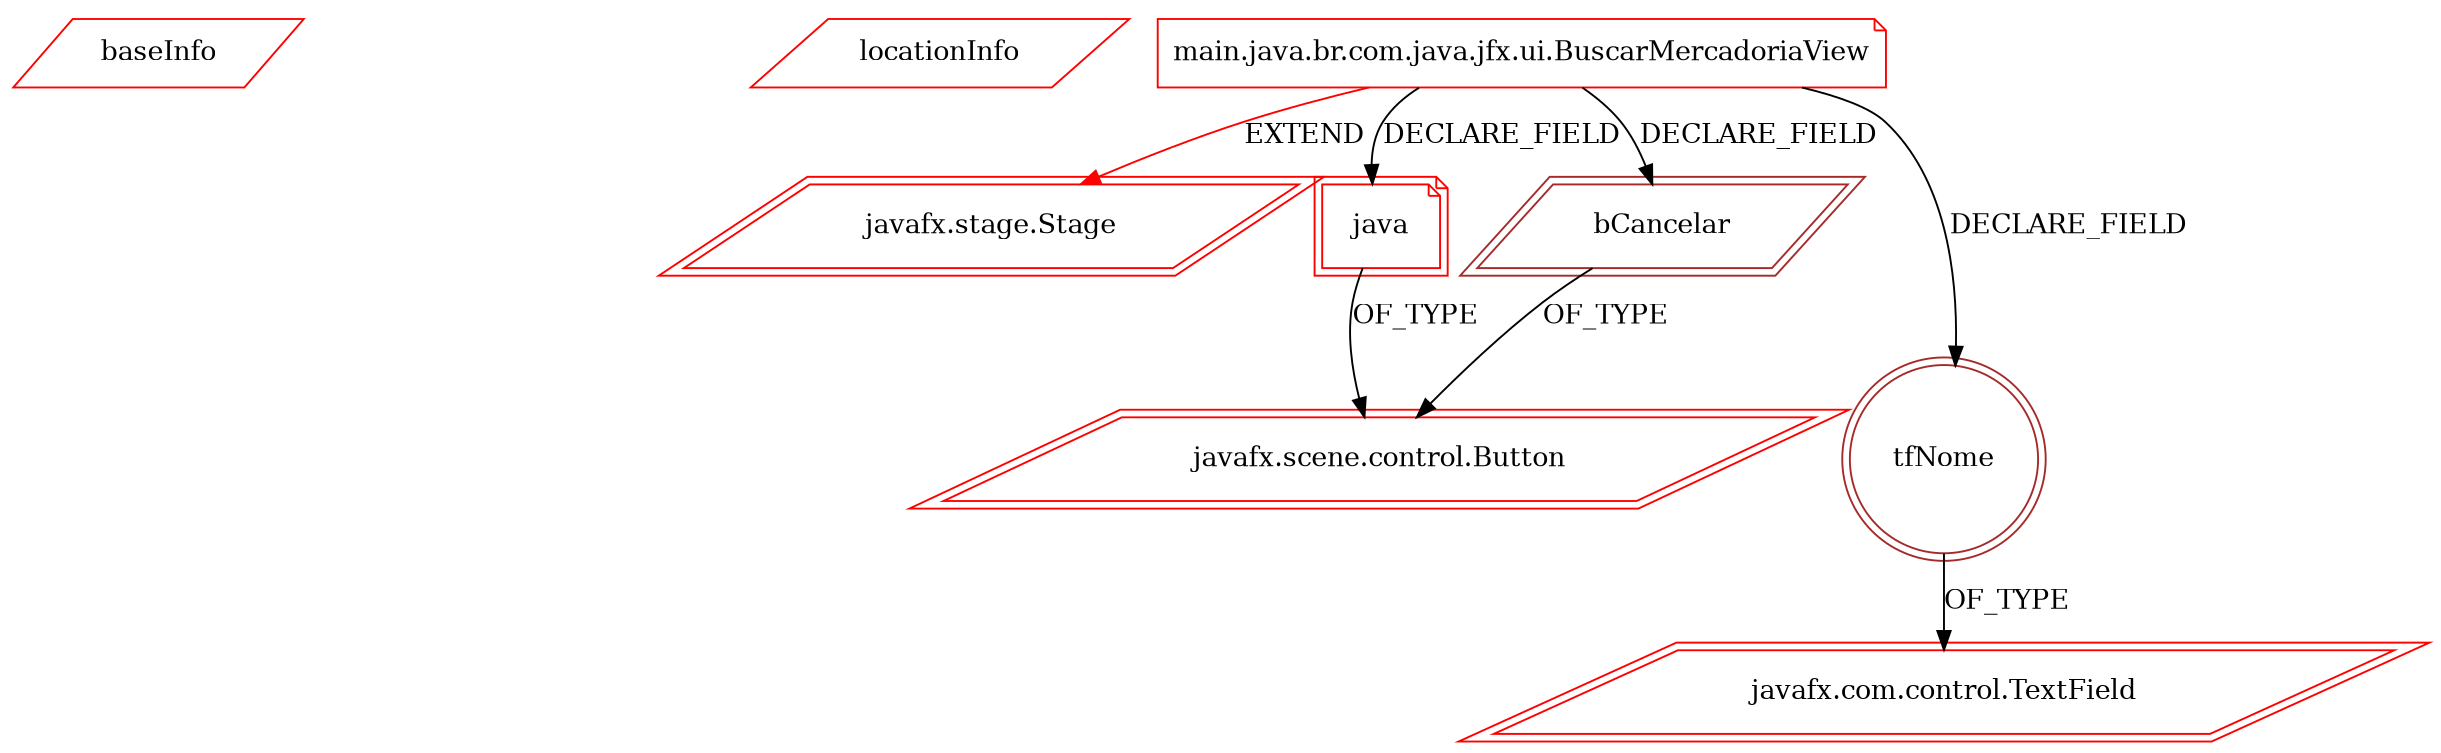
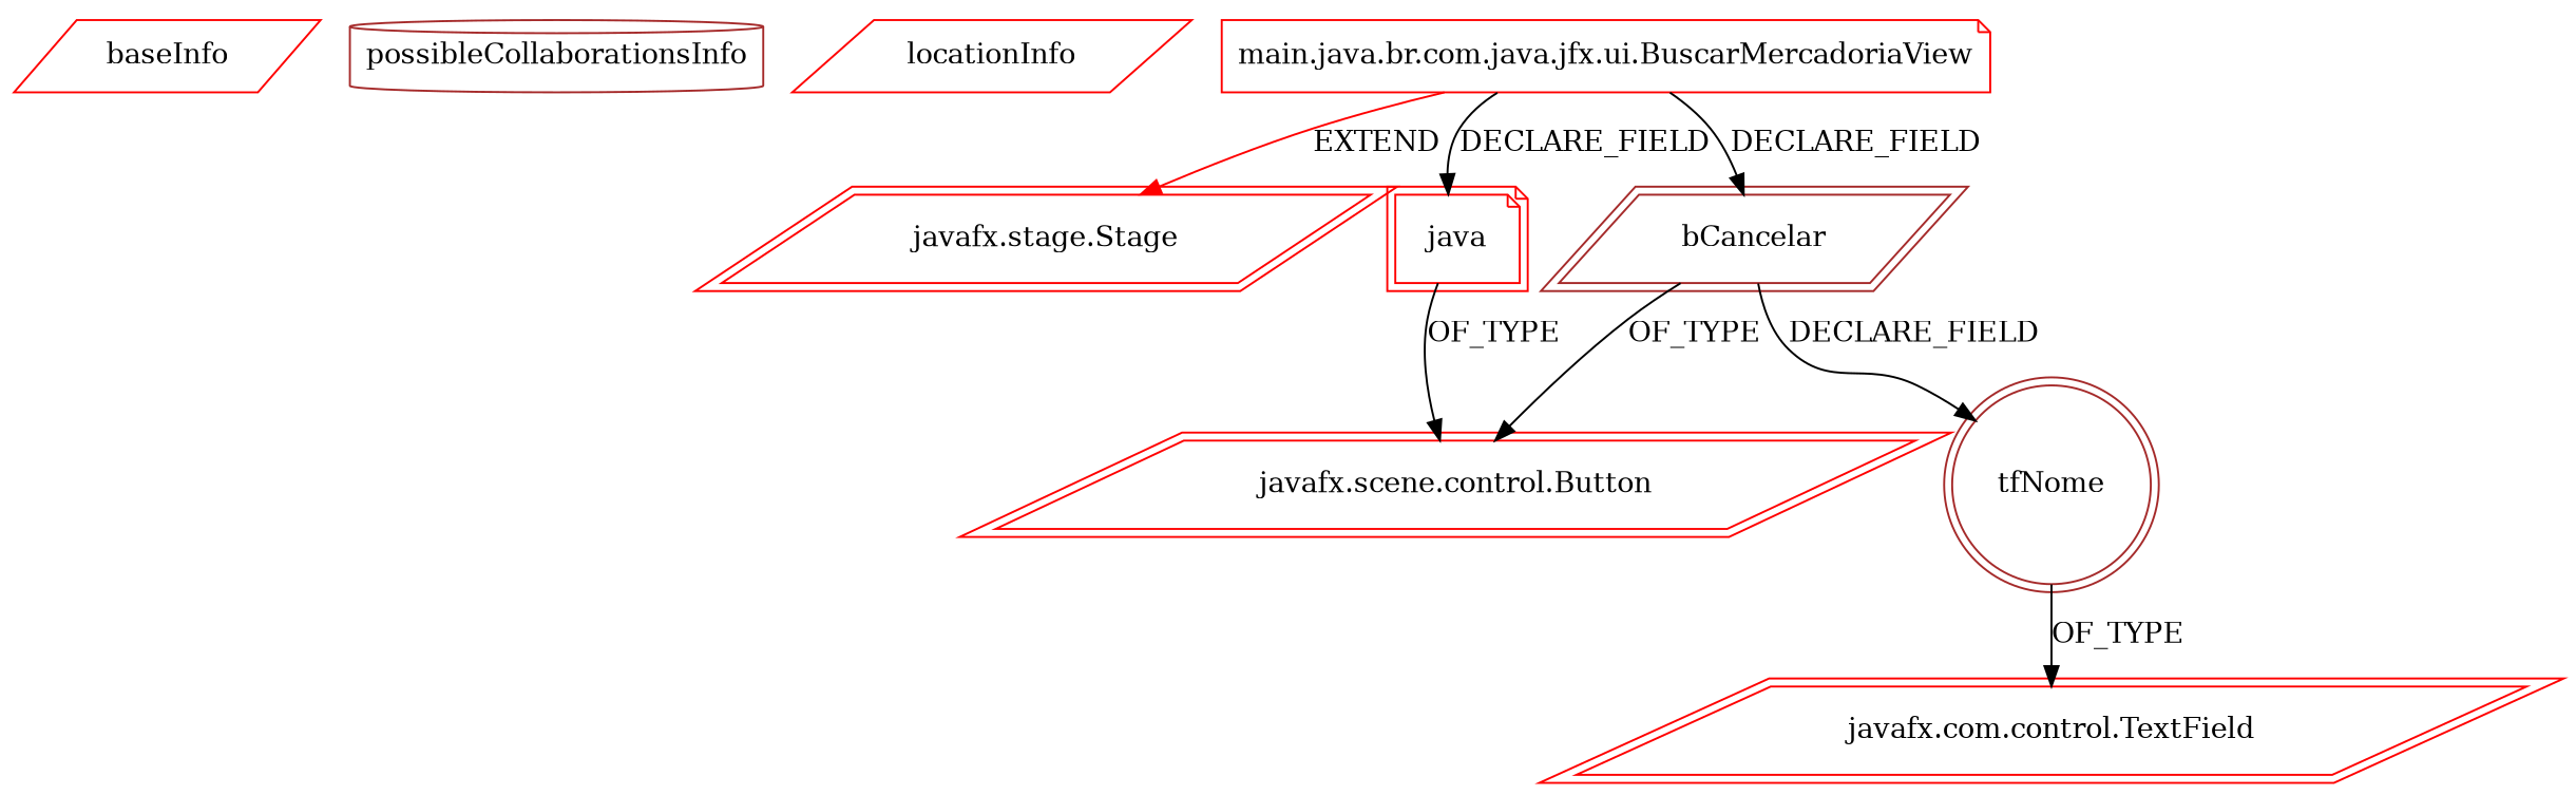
  digraph {
    node [color=red shape=parallelogram isFrameworkType=true peripheries=2]
    baseInfo [category=extension_graph graphId=4884 isAnonymous=false possibleRelation=false isFrameworkType="" peripheries=""]
+   possibleCollaborationsInfo [color=brown shape=cylinder isFrameworkType="" peripheries=""]
    locationInfo [contextSignature=BuscarMercadoriaView filePath="/yaw-javafx-jpa-crud/javafx-jpa-crud-master/src/main/java/br/com/yaw/jfx/ui/BuscarMercadoriaView.java" graphId=4884 projectName="yaw-javafx-jpa-crud" isFrameworkType="" peripheries=""]
    n4 [isFrameworkType=false label="main.java.br.com.java.jfx.ui.BuscarMercadoriaView" shape=note vertexType=ROOT_CLIENT_CLASS_DECLARATION peripheries=""]
    n5 [label="javafx.stage.Stage" vertexType=FRAMEWORK_CLASS_TYPE]
    n6 [label=java shape=note vertexType=FIELD_DECLARATION]
    n7 [color=brown label=bCancelar vertexType=FIELD_DECLARATION]
    n8 [color=brown label=tfNome shape=circle vertexType=FIELD_DECLARATION]
    n9 [label="javafx.scene.control.Button" vertexType=FRAMEWORK_CLASS_TYPE]
    n10 [label="javafx.com.control.TextField" vertexType=FRAMEWORK_CLASS_TYPE]
    n4 -> n5 [color=red label=EXTEND]
    n4 -> n6 [label=DECLARE_FIELD]
    n4 -> n7 [label=DECLARE_FIELD]
-   n4 -> n8 [label=DECLARE_FIELD]
+   n7 -> n8 [label=DECLARE_FIELD]
    n6 -> n9 [label=OF_TYPE]
    n7 -> n9 [label=OF_TYPE]
    n8 -> n10 [label=OF_TYPE]
  }
